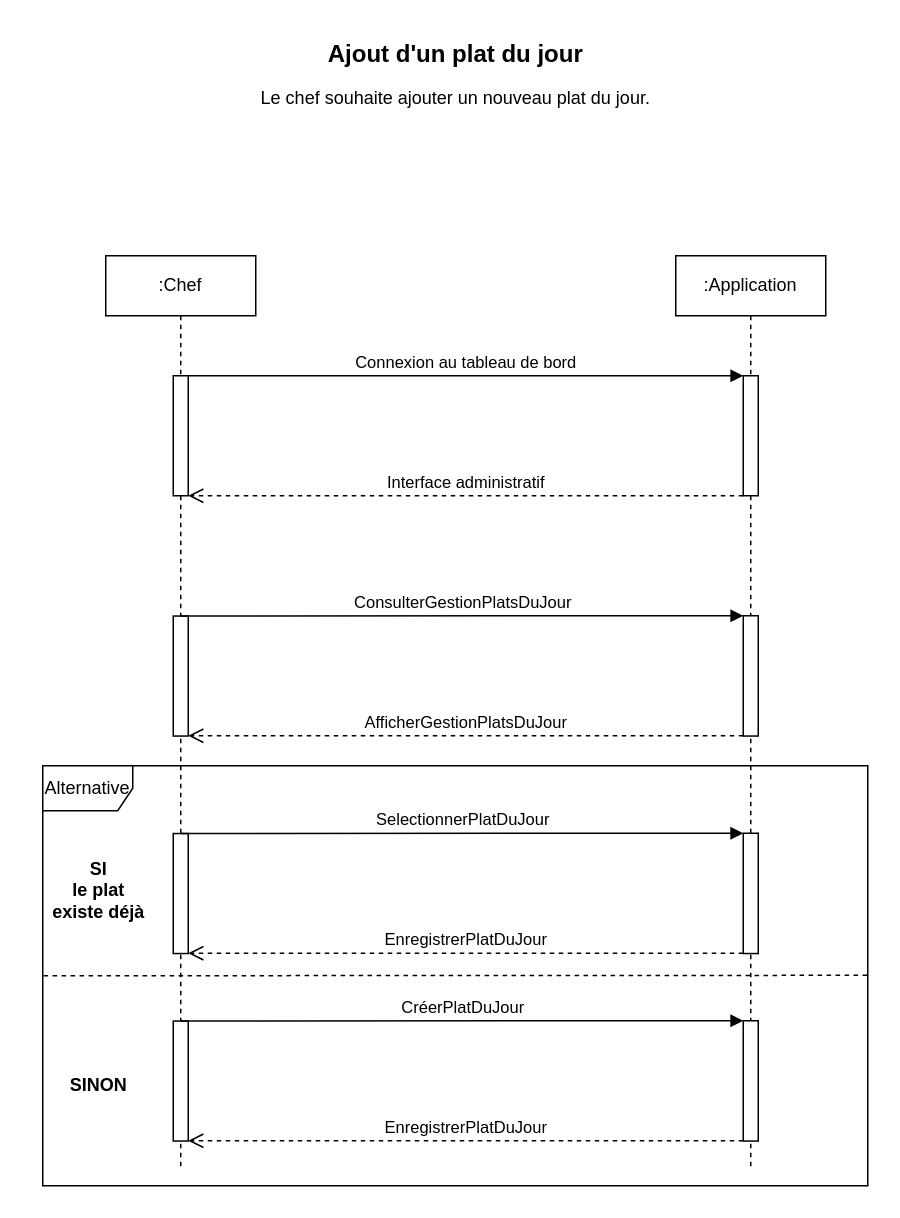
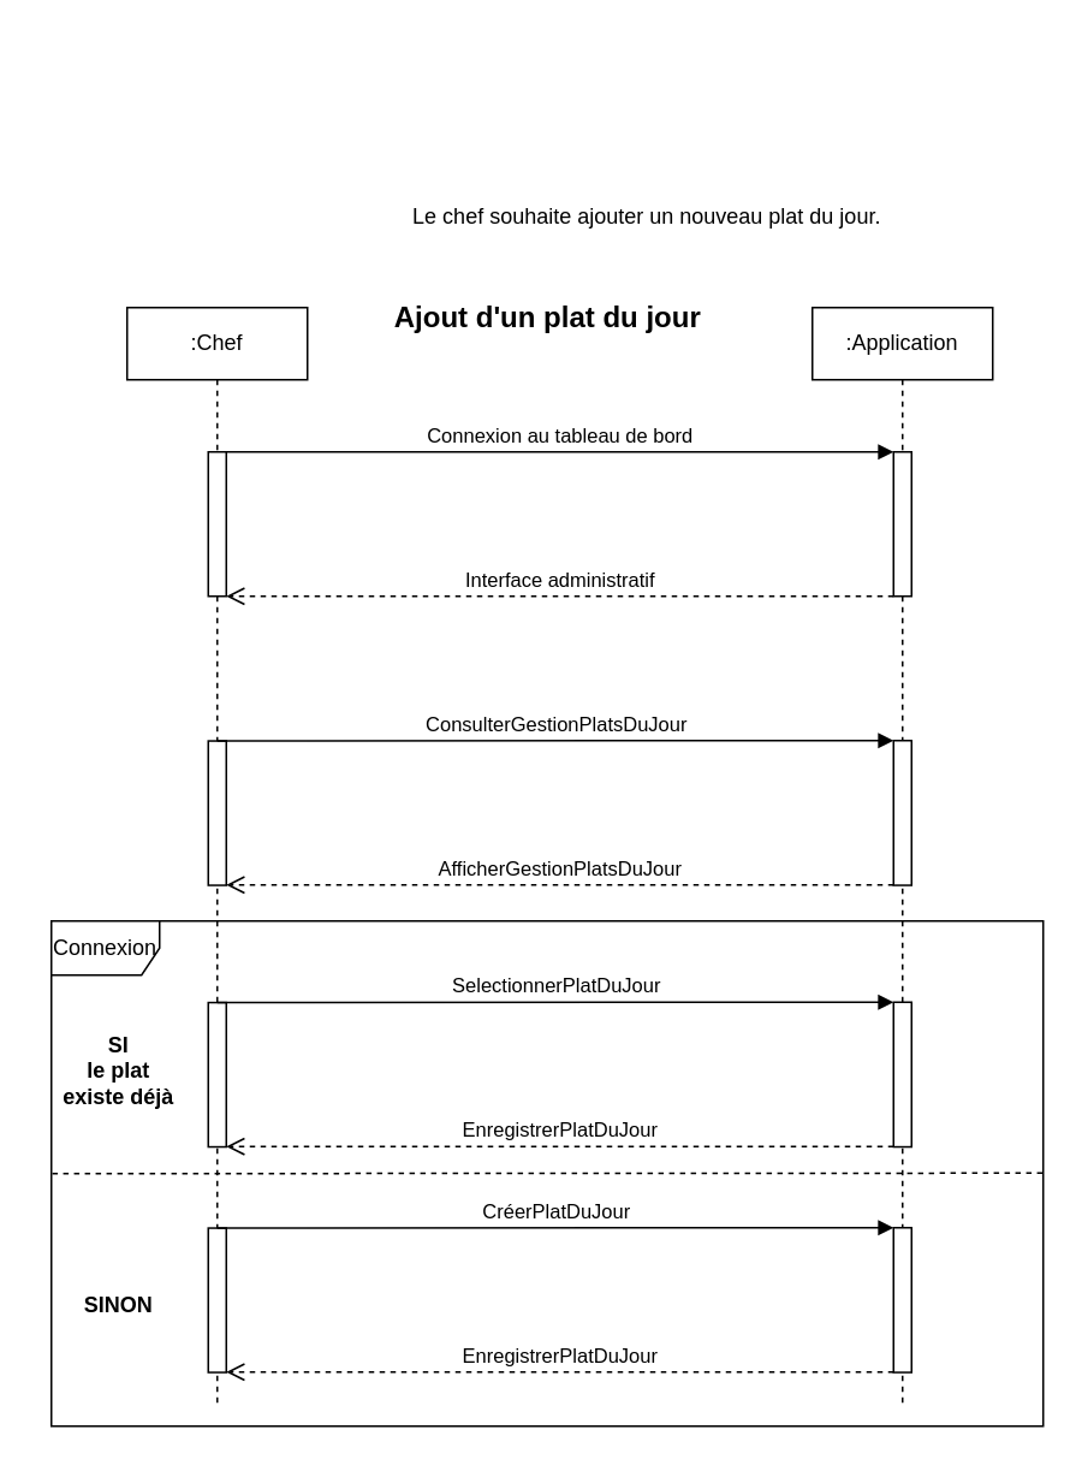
  <mxCell id="0" />
  <mxCell id="1" parent="0" />
- <mxCell id="2" value="Ajout d'un plat du jour" style="text;html=1;align=center;verticalAlign=middle;resizable=0;points=[];autosize=1;strokeColor=none;fillColor=none;strokeWidth=1;fontStyle=1;fontSize=16;" vertex="1" parent="1"><mxGeometry x="208" y="20" width="190" height="30" as="geometry" /></mxCell>
- <mxCell id="3" value="Le chef souhaite ajouter un nouveau plat du jour." style="text;html=1;align=center;verticalAlign=middle;resizable=0;points=[];autosize=1;strokeColor=none;fillColor=none;" vertex="1" parent="1"><mxGeometry x="158" y="50" width="290" height="30" as="geometry" /></mxCell>
+ <mxCell id="2" value="Ajout d'un plat du jour" style="text;html=1;align=center;verticalAlign=middle;resizable=0;points=[];autosize=1;strokeColor=none;fillColor=none;strokeWidth=1;fontStyle=1;fontSize=16;" vertex="1" parent="1"><mxGeometry x="208" y="160" width="190" height="30" as="geometry" /></mxCell>
+ <mxCell id="3" value="Le chef souhaite ajouter un nouveau plat du jour." style="text;html=1;align=center;verticalAlign=middle;resizable=0;points=[];autosize=1;strokeColor=none;fillColor=none;" vertex="1" parent="1"><mxGeometry x="213" y="105" width="290" height="30" as="geometry" /></mxCell>
  <mxCell id="4" value=":Application" style="shape=umlLifeline;perimeter=lifelinePerimeter;whiteSpace=wrap;html=1;container=1;dropTarget=0;collapsible=0;recursiveResize=0;outlineConnect=0;portConstraint=eastwest;newEdgeStyle={&quot;edgeStyle&quot;:&quot;elbowEdgeStyle&quot;,&quot;elbow&quot;:&quot;vertical&quot;,&quot;curved&quot;:0,&quot;rounded&quot;:0};" vertex="1" parent="1"><mxGeometry x="450" y="170" width="100" height="610" as="geometry" /></mxCell>
  <mxCell id="5" value="" style="html=1;points=[];perimeter=orthogonalPerimeter;outlineConnect=0;targetShapes=umlLifeline;portConstraint=eastwest;newEdgeStyle={&quot;edgeStyle&quot;:&quot;elbowEdgeStyle&quot;,&quot;elbow&quot;:&quot;vertical&quot;,&quot;curved&quot;:0,&quot;rounded&quot;:0};" vertex="1" parent="4"><mxGeometry x="45" y="80" width="10" height="80" as="geometry" /></mxCell>
  <mxCell id="6" value="" style="html=1;points=[];perimeter=orthogonalPerimeter;outlineConnect=0;targetShapes=umlLifeline;portConstraint=eastwest;newEdgeStyle={&quot;edgeStyle&quot;:&quot;elbowEdgeStyle&quot;,&quot;elbow&quot;:&quot;vertical&quot;,&quot;curved&quot;:0,&quot;rounded&quot;:0};" vertex="1" parent="4"><mxGeometry x="45" y="240" width="10" height="80.2" as="geometry" /></mxCell>
  <mxCell id="7" value=":Chef" style="shape=umlLifeline;perimeter=lifelinePerimeter;whiteSpace=wrap;html=1;container=1;dropTarget=0;collapsible=0;recursiveResize=0;outlineConnect=0;portConstraint=eastwest;newEdgeStyle={&quot;edgeStyle&quot;:&quot;elbowEdgeStyle&quot;,&quot;elbow&quot;:&quot;vertical&quot;,&quot;curved&quot;:0,&quot;rounded&quot;:0};" vertex="1" parent="1"><mxGeometry x="70" y="170" width="100" height="610" as="geometry" /></mxCell>
  <mxCell id="8" value="" style="html=1;points=[];perimeter=orthogonalPerimeter;outlineConnect=0;targetShapes=umlLifeline;portConstraint=eastwest;newEdgeStyle={&quot;edgeStyle&quot;:&quot;elbowEdgeStyle&quot;,&quot;elbow&quot;:&quot;vertical&quot;,&quot;curved&quot;:0,&quot;rounded&quot;:0};" vertex="1" parent="7"><mxGeometry x="45" y="80" width="10" height="80" as="geometry" /></mxCell>
  <mxCell id="9" value="" style="html=1;points=[];perimeter=orthogonalPerimeter;outlineConnect=0;targetShapes=umlLifeline;portConstraint=eastwest;newEdgeStyle={&quot;edgeStyle&quot;:&quot;elbowEdgeStyle&quot;,&quot;elbow&quot;:&quot;vertical&quot;,&quot;curved&quot;:0,&quot;rounded&quot;:0};" vertex="1" parent="7"><mxGeometry x="45" y="240.2" width="10" height="80" as="geometry" /></mxCell>
  <mxCell id="10" value="" style="html=1;points=[];perimeter=orthogonalPerimeter;outlineConnect=0;targetShapes=umlLifeline;portConstraint=eastwest;newEdgeStyle={&quot;edgeStyle&quot;:&quot;elbowEdgeStyle&quot;,&quot;elbow&quot;:&quot;vertical&quot;,&quot;curved&quot;:0,&quot;rounded&quot;:0};" vertex="1" parent="7"><mxGeometry x="45" y="385.2" width="10" height="80" as="geometry" /></mxCell>
  <mxCell id="11" value="" style="html=1;points=[];perimeter=orthogonalPerimeter;outlineConnect=0;targetShapes=umlLifeline;portConstraint=eastwest;newEdgeStyle={&quot;edgeStyle&quot;:&quot;elbowEdgeStyle&quot;,&quot;elbow&quot;:&quot;vertical&quot;,&quot;curved&quot;:0,&quot;rounded&quot;:0};" vertex="1" parent="7"><mxGeometry x="425" y="385" width="10" height="80.2" as="geometry" /></mxCell>
  <mxCell id="12" value="EnregistrerPlatDuJour" style="html=1;verticalAlign=bottom;endArrow=open;dashed=1;endSize=8;edgeStyle=elbowEdgeStyle;elbow=vertical;curved=0;rounded=0;" edge="1" parent="7" source="11" target="10"><mxGeometry relative="1" as="geometry"><mxPoint x="160" y="460.2" as="targetPoint" /><Array as="points"><mxPoint x="140" y="465" /></Array></mxGeometry></mxCell>
  <mxCell id="13" value="SelectionnerPlatDuJour" style="html=1;verticalAlign=bottom;endArrow=block;edgeStyle=elbowEdgeStyle;elbow=vertical;curved=0;rounded=0;" edge="1" parent="7" source="10" target="11"><mxGeometry x="0.001" relative="1" as="geometry"><mxPoint x="160" y="385.2" as="sourcePoint" /><mxPoint x="210" y="385" as="targetPoint" /><Array as="points"><mxPoint x="130" y="385" /></Array><mxPoint as="offset" /></mxGeometry></mxCell>
  <mxCell id="14" value="" style="html=1;points=[];perimeter=orthogonalPerimeter;outlineConnect=0;targetShapes=umlLifeline;portConstraint=eastwest;newEdgeStyle={&quot;edgeStyle&quot;:&quot;elbowEdgeStyle&quot;,&quot;elbow&quot;:&quot;vertical&quot;,&quot;curved&quot;:0,&quot;rounded&quot;:0};" vertex="1" parent="7"><mxGeometry x="45" y="510.2" width="10" height="80" as="geometry" /></mxCell>
  <mxCell id="15" value="" style="html=1;points=[];perimeter=orthogonalPerimeter;outlineConnect=0;targetShapes=umlLifeline;portConstraint=eastwest;newEdgeStyle={&quot;edgeStyle&quot;:&quot;elbowEdgeStyle&quot;,&quot;elbow&quot;:&quot;vertical&quot;,&quot;curved&quot;:0,&quot;rounded&quot;:0};" vertex="1" parent="7"><mxGeometry x="425" y="510" width="10" height="80.2" as="geometry" /></mxCell>
  <mxCell id="16" value="EnregistrerPlatDuJour" style="html=1;verticalAlign=bottom;endArrow=open;dashed=1;endSize=8;edgeStyle=elbowEdgeStyle;elbow=vertical;curved=0;rounded=0;" edge="1" parent="7" source="15" target="14"><mxGeometry relative="1" as="geometry"><mxPoint x="160" y="585.2" as="targetPoint" /><Array as="points"><mxPoint x="140" y="590" /></Array></mxGeometry></mxCell>
  <mxCell id="17" value="CréerPlatDuJour" style="html=1;verticalAlign=bottom;endArrow=block;edgeStyle=elbowEdgeStyle;elbow=vertical;curved=0;rounded=0;" edge="1" parent="7" source="14" target="15"><mxGeometry x="0.001" relative="1" as="geometry"><mxPoint x="160" y="510.2" as="sourcePoint" /><mxPoint x="210" y="510" as="targetPoint" /><Array as="points"><mxPoint x="130" y="510" /></Array><mxPoint as="offset" /></mxGeometry></mxCell>
  <mxCell id="18" value="Connexion au tableau de bord" style="html=1;verticalAlign=bottom;endArrow=block;edgeStyle=elbowEdgeStyle;elbow=vertical;curved=0;rounded=0;" edge="1" target="5" parent="1" source="8"><mxGeometry relative="1" as="geometry"><mxPoint x="170" y="290" as="sourcePoint" /><Array as="points"><mxPoint x="200" y="250" /><mxPoint x="320" y="290" /></Array></mxGeometry></mxCell>
  <mxCell id="19" value="Interface administratif" style="html=1;verticalAlign=bottom;endArrow=open;dashed=1;endSize=8;edgeStyle=elbowEdgeStyle;elbow=vertical;curved=0;rounded=0;" edge="1" source="5" parent="1" target="8"><mxGeometry relative="1" as="geometry"><mxPoint x="170" y="365" as="targetPoint" /><Array as="points"><mxPoint x="240" y="330" /><mxPoint x="130" y="370" /></Array></mxGeometry></mxCell>
  <mxCell id="20" value="AfficherGestionPlatsDuJour" style="html=1;verticalAlign=bottom;endArrow=open;dashed=1;endSize=8;edgeStyle=elbowEdgeStyle;elbow=vertical;curved=0;rounded=0;" edge="1" source="6" parent="1" target="9"><mxGeometry relative="1" as="geometry"><mxPoint x="230" y="485.2" as="targetPoint" /><Array as="points"><mxPoint x="210" y="490" /></Array></mxGeometry></mxCell>
  <mxCell id="21" value="ConsulterGestionPlatsDuJour" style="html=1;verticalAlign=bottom;endArrow=block;edgeStyle=elbowEdgeStyle;elbow=vertical;curved=0;rounded=0;" edge="1" target="6" parent="1" source="9"><mxGeometry x="0.001" relative="1" as="geometry"><mxPoint x="230" y="410.2" as="sourcePoint" /><mxPoint x="280" y="410" as="targetPoint" /><Array as="points"><mxPoint x="200" y="410" /></Array><mxPoint as="offset" /></mxGeometry></mxCell>
- <mxCell id="22" value="Alternative" style="shape=umlFrame;whiteSpace=wrap;html=1;pointerEvents=0;" vertex="1" parent="1"><mxGeometry x="28" y="510" width="550" height="280" as="geometry" /></mxCell>
+ <mxCell id="22" value="Connexion" style="shape=umlFrame;whiteSpace=wrap;html=1;pointerEvents=0;" vertex="1" parent="1"><mxGeometry x="28" y="510" width="550" height="280" as="geometry" /></mxCell>
  <mxCell id="23" value="" style="endArrow=none;dashed=1;html=1;rounded=0;exitX=0.001;exitY=0.5;exitDx=0;exitDy=0;exitPerimeter=0;entryX=1;entryY=0.499;entryDx=0;entryDy=0;entryPerimeter=0;" edge="1" parent="1" source="22" target="22"><mxGeometry width="50" height="50" relative="1" as="geometry"><mxPoint x="650" y="600" as="sourcePoint" /><mxPoint x="700" y="550" as="targetPoint" /></mxGeometry></mxCell>
  <mxCell id="24" value="&lt;div&gt;SI&lt;/div&gt;&lt;div&gt;le plat&lt;/div&gt;&lt;div&gt;existe déjà&lt;/div&gt;" style="text;html=1;align=center;verticalAlign=middle;resizable=0;points=[];autosize=1;strokeColor=none;fillColor=none;fontStyle=1" vertex="1" parent="1"><mxGeometry x="20" y="563" width="90" height="60" as="geometry" /></mxCell>
  <mxCell id="25" value="SINON" style="text;html=1;align=center;verticalAlign=middle;resizable=0;points=[];autosize=1;strokeColor=none;fillColor=none;fontStyle=1" vertex="1" parent="1"><mxGeometry x="35" y="708" width="60" height="30" as="geometry" /></mxCell>
